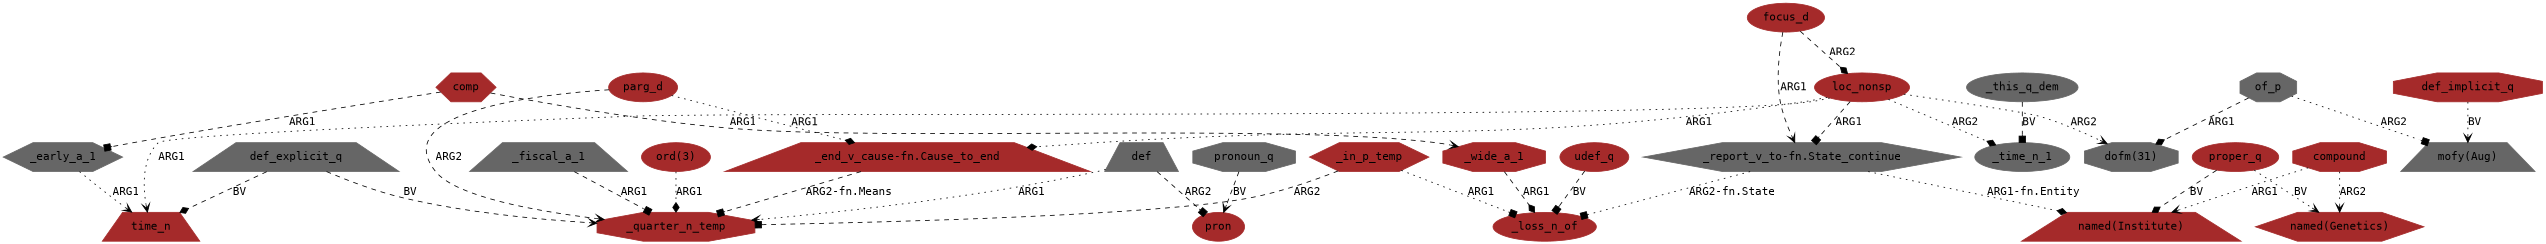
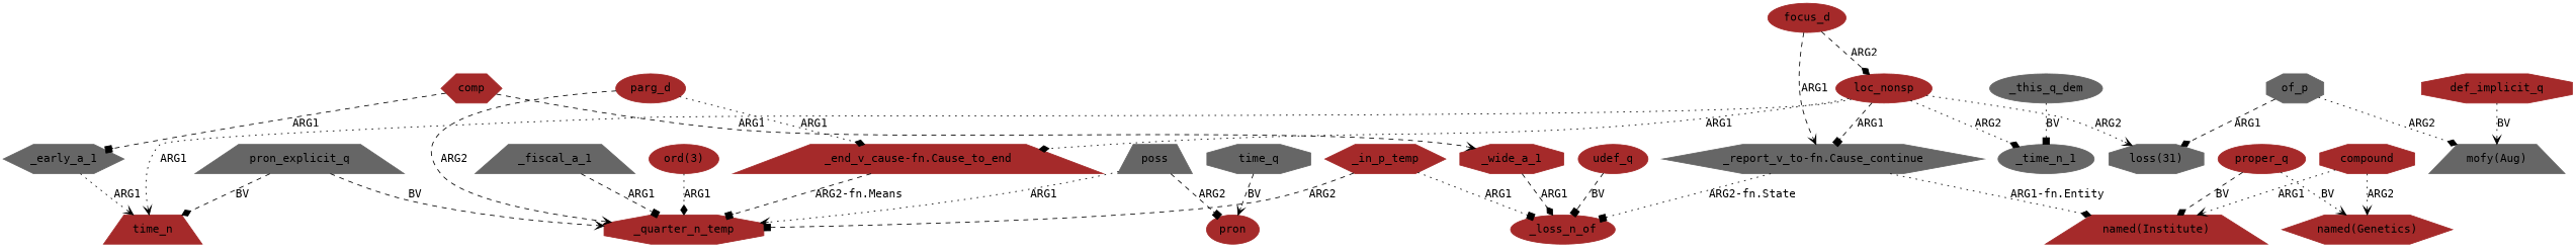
  digraph {
    fontname="DejaVu Sans Mono"
    node [color=brown fontname="DejaVu Sans Mono" shape=ellipse style=filled]
    edge [arrowhead=vee fontname="DejaVu Sans Mono" style=dotted]
    _early_a_1 [color=gray40 shape=hexagon]
    time_n [shape=trapezium]
    "_end_v_cause-fn.Cause_to_end" [shape=trapezium]
    parg_d
    _quarter_n_temp [shape=octagon]
    "named(Institute)" [shape=trapezium]
    proper_q
    "named(Genetics)" [shape=hexagon]
    _in_p_temp [shape=hexagon]
    _loss_n_of
    "ord(3)"
    _wide_a_1 [shape=octagon]
    comp [shape=hexagon]
    loc_nonsp
    n15 [color=gray40 label=_time_n_1]
-   "_report_v_to-fn.State_continue" [color=gray40 shape=hexagon]
-   "dofm(31)" [color=gray40 shape=octagon]
+   "_report_v_to-fn.State_continue" [color=gray40 shape=hexagon label="_report_v_to-fn.Cause_continue"]
+   "dofm(31)" [color=gray40 shape=octagon label="loss(31)"]
    focus_d
    of_p [color=gray40 shape=octagon]
    "mofy(Aug)" [color=gray40 shape=trapezium]
    compound [shape=octagon]
-   pronoun_q [color=gray40 shape=octagon]
+   pronoun_q [color=gray40 shape=octagon label=time_q]
    pron
-   poss [color=gray40 shape=trapezium label=def]
+   poss [color=gray40 shape=trapezium]
    udef_q
-   def_explicit_q [color=gray40 shape=trapezium]
+   def_explicit_q [color=gray40 shape=trapezium label=pron_explicit_q]
    def_implicit_q [shape=octagon]
    _fiscal_a_1 [color=gray40 shape=trapezium]
    _this_q_dem [color=gray40]
    _early_a_1 -> time_n [label=ARG1]
    "_end_v_cause-fn.Cause_to_end" -> _quarter_n_temp [arrowhead=box label="ARG2-fn.Means" style=dashed]
    parg_d -> "_end_v_cause-fn.Cause_to_end" [arrowhead=diamond label=ARG1]
    parg_d -> _quarter_n_temp [label=ARG2 style=dashed]
    proper_q -> "named(Institute)" [arrowhead=diamond label=BV style=dashed]
    proper_q -> "named(Genetics)" [label=BV]
    _in_p_temp -> _quarter_n_temp [arrowhead=box label=ARG2 style=dashed]
    _in_p_temp -> _loss_n_of [arrowhead=box label=ARG1]
    "ord(3)" -> _quarter_n_temp [arrowhead=diamond label=ARG1]
    _wide_a_1 -> _loss_n_of [arrowhead=diamond label=ARG1 style=dashed]
    comp -> _early_a_1 [arrowhead=box label=ARG1 style=dashed]
    comp -> _wide_a_1 [label=ARG1 style=dashed]
    loc_nonsp -> time_n [label=ARG1]
    loc_nonsp -> "_end_v_cause-fn.Cause_to_end" [arrowhead=diamond label=ARG1]
    loc_nonsp -> n15 [arrowhead=diamond label=ARG2]
    loc_nonsp -> "_report_v_to-fn.State_continue" [arrowhead=box label=ARG1 style=dashed]
    loc_nonsp -> "dofm(31)" [label=ARG2]
    "_report_v_to-fn.State_continue" -> "named(Institute)" [arrowhead=diamond label="ARG1-fn.Entity"]
    "_report_v_to-fn.State_continue" -> _loss_n_of [arrowhead=box label="ARG2-fn.State"]
    focus_d -> loc_nonsp [arrowhead=diamond label=ARG2 style=dashed]
    focus_d -> "_report_v_to-fn.State_continue" [label=ARG1 style=dashed]
    of_p -> "dofm(31)" [arrowhead=diamond label=ARG1 style=dashed]
-   of_p -> "mofy(Aug)" [arrowhead=box label=ARG2]
+   of_p -> "mofy(Aug)" [arrowhead=diamond label=ARG2]
    compound -> "named(Institute)" [label=ARG1]
    compound -> "named(Genetics)" [label=ARG2]
    pronoun_q -> pron [label=BV style=dashed]
    poss -> _quarter_n_temp [label=ARG1]
    poss -> pron [arrowhead=box label=ARG2 style=dashed]
    udef_q -> _loss_n_of [arrowhead=box label=BV style=dashed]
    def_explicit_q -> time_n [arrowhead=diamond label=BV style=dashed]
    def_explicit_q -> _quarter_n_temp [label=BV style=dashed]
    def_implicit_q -> "mofy(Aug)" [label=BV]
    _fiscal_a_1 -> _quarter_n_temp [arrowhead=box label=ARG1 style=dashed]
-   _this_q_dem -> n15 [arrowhead=box label=BV style=dashed]
+   _this_q_dem -> n15 [arrowhead=box label=BV]
  }
